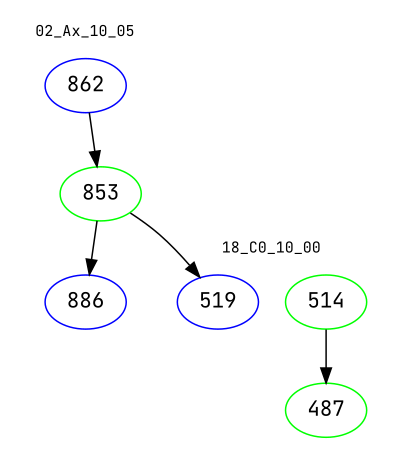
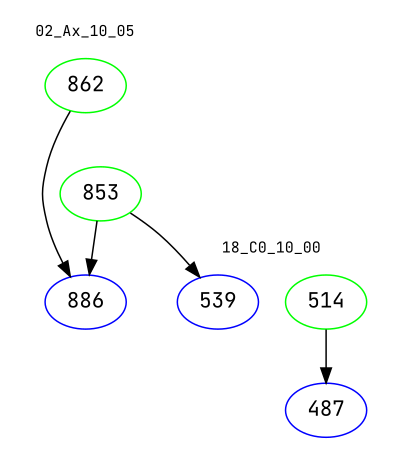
  digraph {
    fontname="JetBrains Mono"
    node [color=green fontname="JetBrains Mono"]
    edge [color=black fontname="JetBrains Mono"]
-   n1 [color=blue label=862]
+   n1 [label=862]
    n2 [label=853]
    n3 [color=blue label=886]
    n4 [label=514]
-   n5 [label=487]
-   n6 [color=blue label=519]
+   n5 [color=blue label=487]
+   n6 [color=blue label=539]
    subgraph cluster_1 {
      color=white
      fontsize=10
      label="02_Ax_10_05"
      n1
      n2
      n3
    }
    subgraph cluster_2 {
      color=white
      fontsize=10
      label="18_C0_10_00"
      n4
      n5
      n6
    }
-   n1 -> n2
+   n1 -> n3
    n2 -> n3
    n2 -> n6
    n4 -> n5
  }
